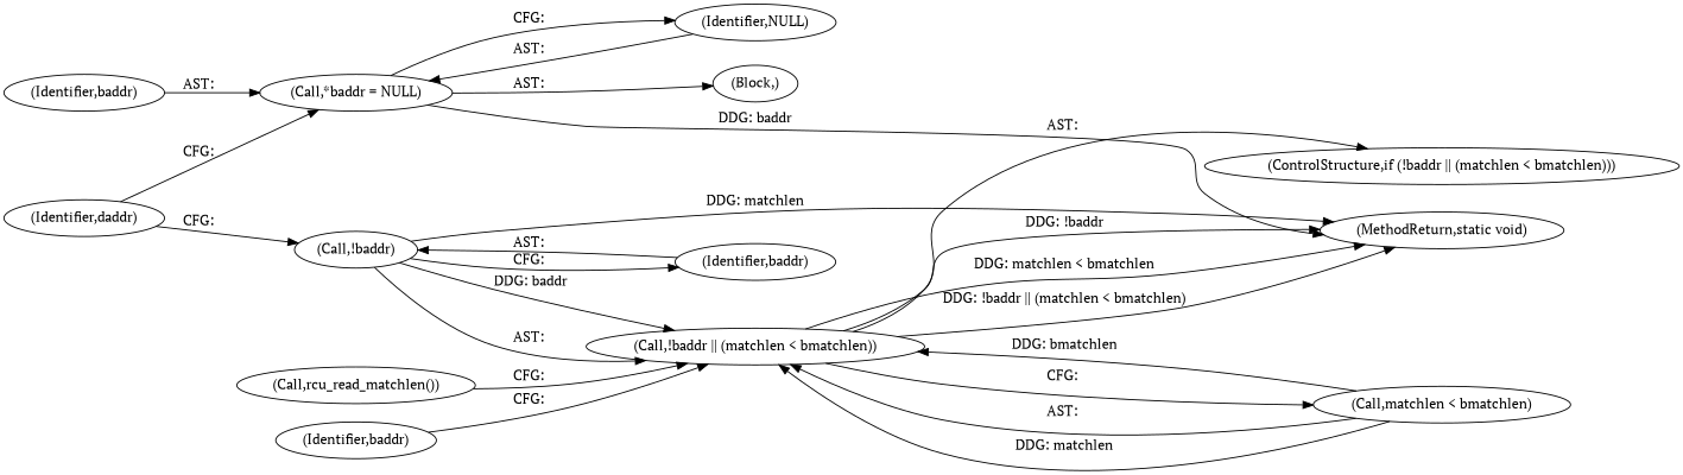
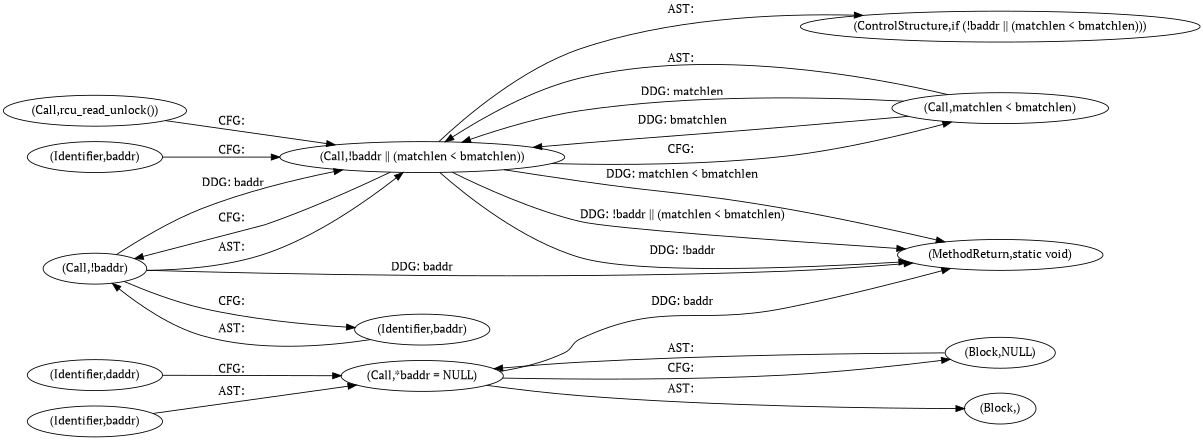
  digraph {
    fontname="PT Serif"
    rankdir=LR
    node [fontname="PT Serif"]
    edge [fontname="PT Serif"]
    n1 [label="(Call,!baddr)"]
    n2 [label="(Call,!baddr || (matchlen < bmatchlen))"]
    n3 [label="(Identifier,baddr)"]
    n4 [label="(MethodReturn,static void)"]
    n5 [label="(Call,matchlen < bmatchlen)"]
    n6 [label="(ControlStructure,if (!baddr || (matchlen < bmatchlen)))"]
    n7 [label="(Call,*baddr = NULL)"]
    n8 [label="(Block,)"]
-   n9 [label="(Identifier,NULL)"]
-   n10 [label="(Call,rcu_read_matchlen())"]
+   n9 [label="(Block,NULL)"]
+   n10 [label="(Call,rcu_read_unlock())"]
    n11 [label="(Identifier,daddr)"]
    n12 [label="(Identifier,baddr)"]
    n13 [label="(Identifier,baddr)"]
    n1 -> n2 [label="AST: "]
    n1 -> n2 [label="DDG: baddr"]
    n1 -> n3 [label="CFG: "]
-   n1 -> n4 [label="DDG: matchlen"]
-   n11 -> n1 [label="CFG: "]
+   n1 -> n4 [label="DDG: baddr"]
+   n2 -> n1 [label="CFG: "]
    n2 -> n4 [label="DDG: !baddr || (matchlen < bmatchlen)"]
    n2 -> n4 [label="DDG: !baddr"]
    n2 -> n4 [label="DDG: matchlen < bmatchlen"]
    n2 -> n5 [label="CFG: "]
    n2 -> n6 [label="AST: "]
    n3 -> n1 [label="AST: "]
    n5 -> n2 [label="AST: "]
    n5 -> n2 [label="DDG: matchlen"]
    n5 -> n2 [label="DDG: bmatchlen"]
    n7 -> n4 [label="DDG: baddr"]
    n7 -> n8 [label="AST: "]
    n7 -> n9 [label="CFG: "]
    n9 -> n7 [label="AST: "]
    n10 -> n2 [label="CFG: "]
    n11 -> n7 [label="CFG: "]
    n12 -> n2 [label="CFG: "]
    n13 -> n7 [label="AST: "]
  }
